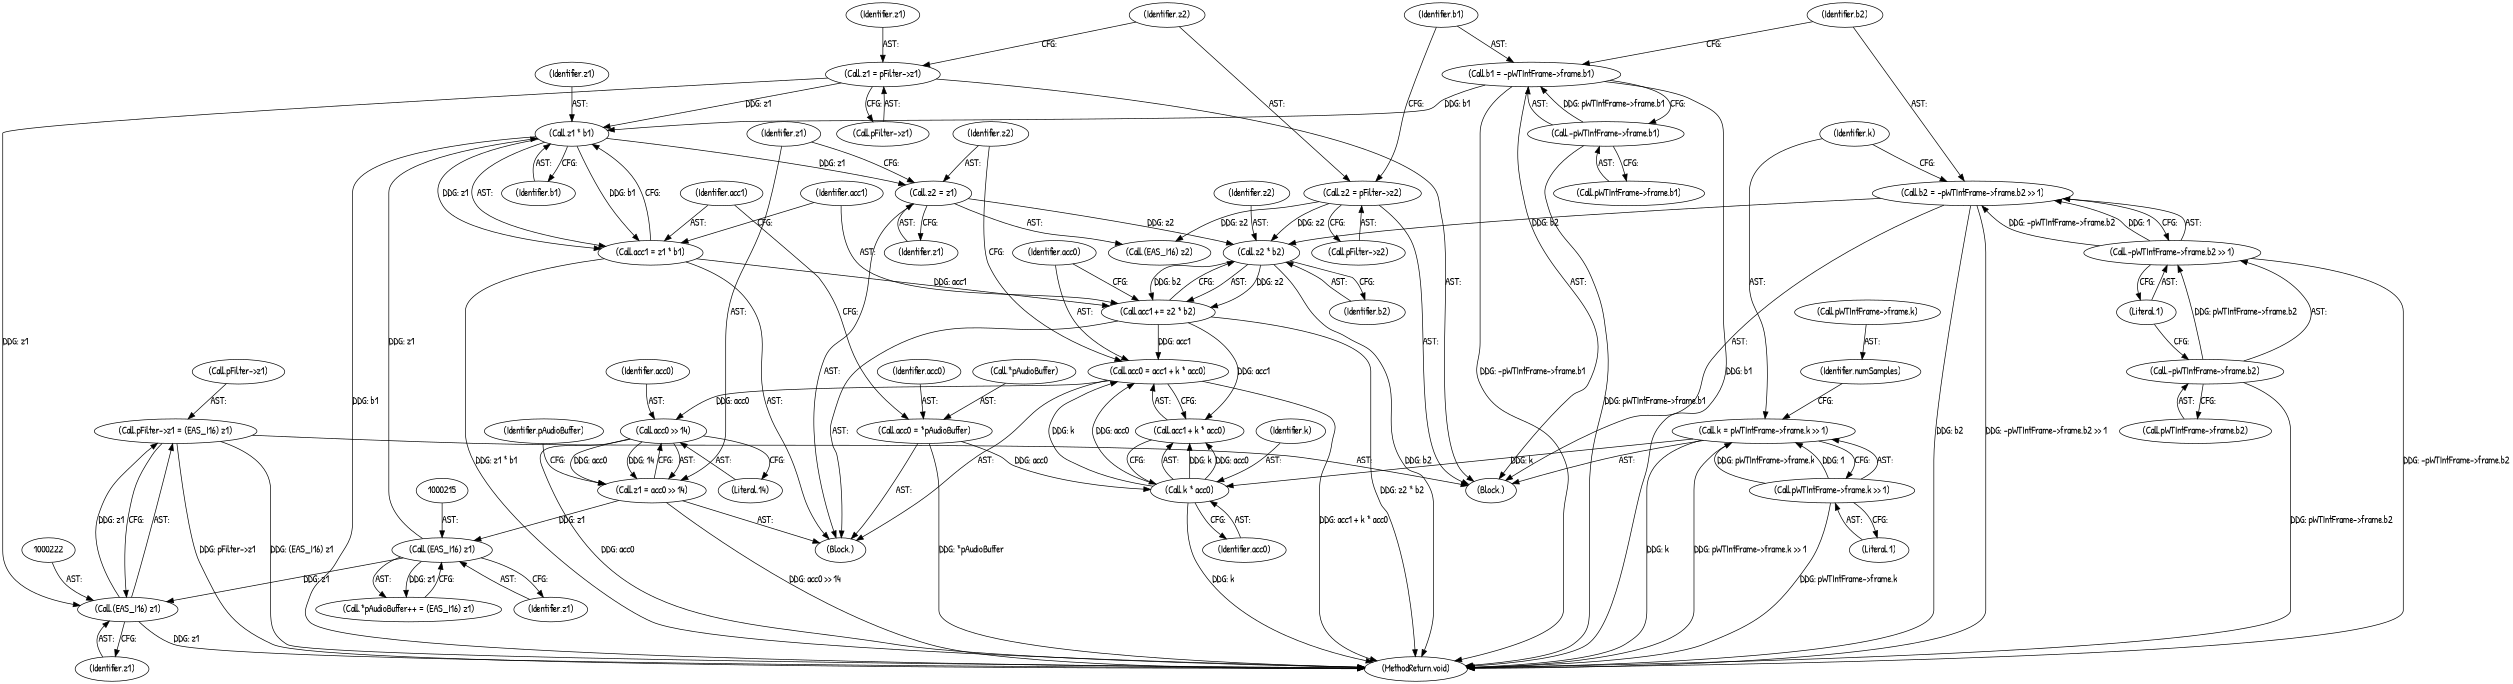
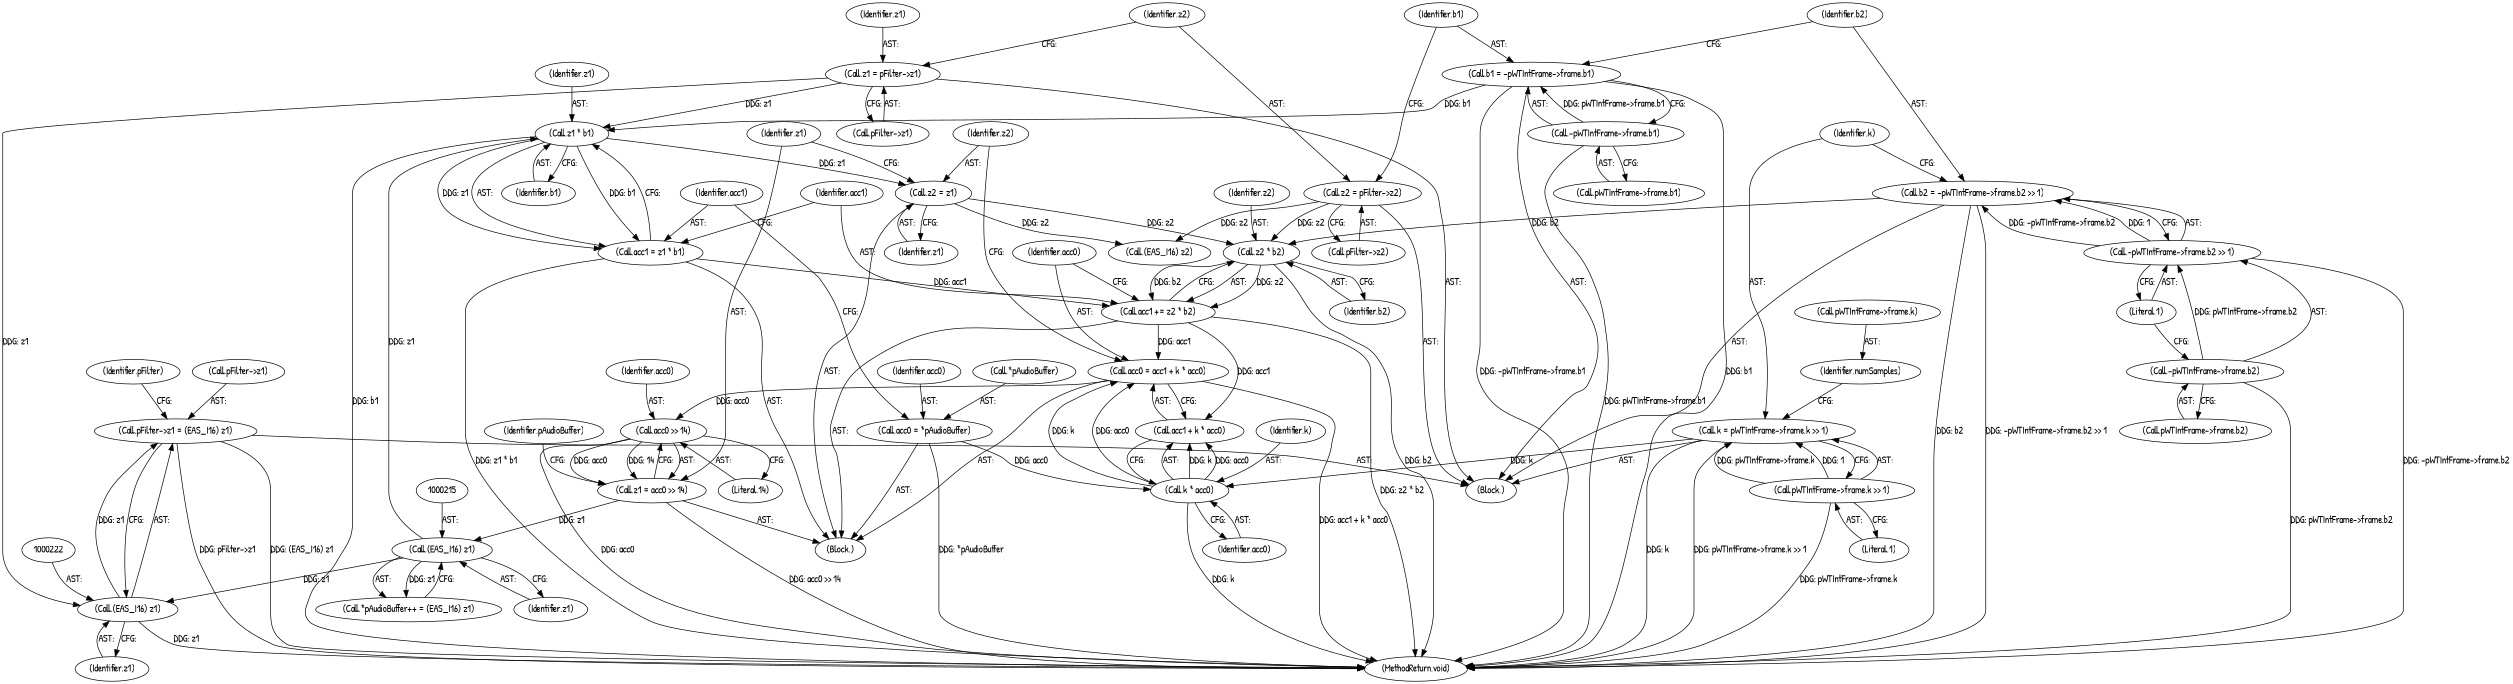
  digraph {
    fontname="Patrick Hand"
    node [fontname="Patrick Hand"]
    edge [fontname="Patrick Hand"]
    n1 [label="(Call,pFilter->z1 = (EAS_I16) z1)"]
    n2 [label="(Call,(EAS_I16) z1)"]
    n3 [label="(MethodReturn,void)"]
    n4 [label="(Block,)"]
    n5 [label="(Identifier,z1)"]
    n6 [label="(Call,(EAS_I16) z1)"]
    n7 [label="(Call,z1 * b1)"]
    n8 [label="(Call,*pAudioBuffer++ = (EAS_I16) z1)"]
    n9 [label="(Identifier,z1)"]
    n10 [label="(Call,z2 = z1)"]
    n11 [label="(Call,acc1 = z1 * b1)"]
    n12 [label="(Identifier,b1)"]
    n13 [label="(Call,z1 = acc0 >> 14)"]
    n14 [label="(Call,acc0 >> 14)"]
    n15 [label="(Block,)"]
    n16 [label="(Literal,14)"]
    n17 [label="(Call,acc0 = acc1 + k * acc0)"]
    n18 [label="(Call,acc1 + k * acc0)"]
    n19 [label="(Call,k * acc0)"]
    n20 [label="(Call,acc1 += z2 * b2)"]
    n21 [label="(Call,z2 * b2)"]
    n22 [label="(Identifier,b2)"]
    n23 [label="(Identifier,z1)"]
    n24 [label="(Call,(EAS_I16) z2)"]
    n25 [label="(Call,z1 = pFilter->z1)"]
    n26 [label="(Call,pFilter->z1)"]
    n27 [label="(Call,b1 = -pWTIntFrame->frame.b1)"]
    n28 [label="(Call,-pWTIntFrame->frame.b1)"]
    n29 [label="(Call,pWTIntFrame->frame.b1)"]
    n30 [label="(Call,z2 = pFilter->z2)"]
    n31 [label="(Call,pFilter->z2)"]
    n32 [label="(Call,b2 = -pWTIntFrame->frame.b2 >> 1)"]
    n33 [label="(Call,-pWTIntFrame->frame.b2 >> 1)"]
    n34 [label="(Literal,1)"]
    n35 [label="(Call,-pWTIntFrame->frame.b2)"]
    n36 [label="(Call,pWTIntFrame->frame.b2)"]
    n37 [label="(Identifier,acc0)"]
    n38 [label="(Call,k = pWTIntFrame->frame.k >> 1)"]
    n39 [label="(Call,pWTIntFrame->frame.k >> 1)"]
    n40 [label="(Literal,1)"]
    n41 [label="(Call,acc0 = *pAudioBuffer)"]
    n42 [label="(Call,*pAudioBuffer)"]
    n43 [label="(Identifier,acc1)"]
    n44 [label="(Identifier,z2)"]
    n45 [label="(Identifier,k)"]
    n46 [label="(Identifier,numSamples)"]
    n47 [label="(Identifier,k)"]
    n48 [label="(Call,pFilter->z1)"]
    n49 [label="(Identifier,z1)"]
    n50 [label="(Identifier,pAudioBuffer)"]
    n51 [label="(Identifier,acc0)"]
    n52 [label="(Identifier,z2)"]
    n53 [label="(Identifier,b1)"]
+   n54 [label="(Identifier,pFilter)"]
    n55 [label="(Identifier,z2)"]
    n56 [label="(Identifier,acc1)"]
    n57 [label="(Call,pWTIntFrame->frame.k)"]
    n58 [label="(Identifier,z1)"]
    n59 [label="(Identifier,acc0)"]
    n60 [label="(Identifier,z1)"]
    n61 [label="(Identifier,b2)"]
    n62 [label="(Identifier,acc0)"]
    1000222
    1000215
    n1 -> n2 [label="CFG: "]
    n1 -> n3 [label="DDG: (EAS_I16) z1"]
    n1 -> n3 [label="DDG: pFilter->z1"]
    n1 -> n4 [label="AST: "]
    n2 -> n1 [label="AST: "]
    n2 -> n1 [label="DDG: z1"]
    n2 -> n3 [label="DDG: z1"]
    n2 -> n5 [label="CFG: "]
    n5 -> n2 [label="AST: "]
    n6 -> n2 [label="DDG: z1"]
    n6 -> n7 [label="DDG: z1"]
    n6 -> n8 [label="AST: "]
    n6 -> n8 [label="DDG: z1"]
    n6 -> n9 [label="CFG: "]
    n7 -> n3 [label="DDG: b1"]
    n7 -> n10 [label="DDG: z1"]
    n7 -> n11 [label="AST: "]
    n7 -> n11 [label="DDG: z1"]
    n7 -> n11 [label="DDG: b1"]
    n7 -> n12 [label="CFG: "]
    n8 -> n6 [label="CFG: "]
    n9 -> n6 [label="AST: "]
    n10 -> n15 [label="AST: "]
    n10 -> n21 [label="DDG: z2"]
    n10 -> n23 [label="CFG: "]
-   n10 -> n24 [label="AST: "]
+   n10 -> n24 [label="DDG: z2"]
    n11 -> n3 [label="DDG: z1 * b1"]
    n11 -> n7 [label="CFG: "]
    n11 -> n15 [label="AST: "]
    n11 -> n20 [label="DDG: acc1"]
    n12 -> n7 [label="AST: "]
    n13 -> n3 [label="DDG: acc0 >> 14"]
    n13 -> n6 [label="DDG: z1"]
    n13 -> n14 [label="CFG: "]
    n13 -> n15 [label="AST: "]
    n14 -> n3 [label="DDG: acc0"]
    n14 -> n13 [label="AST: "]
    n14 -> n13 [label="DDG: acc0"]
    n14 -> n13 [label="DDG: 14"]
    n14 -> n16 [label="CFG: "]
    n16 -> n14 [label="AST: "]
    n17 -> n3 [label="DDG: acc1 + k * acc0"]
    n17 -> n14 [label="DDG: acc0"]
    n17 -> n15 [label="AST: "]
    n17 -> n18 [label="CFG: "]
    n18 -> n17 [label="AST: "]
    n18 -> n19 [label="CFG: "]
    n19 -> n3 [label="DDG: k"]
    n19 -> n17 [label="DDG: k"]
    n19 -> n17 [label="DDG: acc0"]
    n19 -> n18 [label="AST: "]
    n19 -> n18 [label="DDG: k"]
    n19 -> n18 [label="DDG: acc0"]
    n19 -> n37 [label="CFG: "]
    n20 -> n3 [label="DDG: z2 * b2"]
    n20 -> n15 [label="AST: "]
    n20 -> n17 [label="DDG: acc1"]
    n20 -> n18 [label="DDG: acc1"]
    n20 -> n21 [label="CFG: "]
    n21 -> n3 [label="DDG: b2"]
    n21 -> n20 [label="AST: "]
    n21 -> n20 [label="DDG: z2"]
    n21 -> n20 [label="DDG: b2"]
    n21 -> n22 [label="CFG: "]
    n22 -> n21 [label="AST: "]
    n23 -> n10 [label="AST: "]
    n25 -> n2 [label="DDG: z1"]
    n25 -> n4 [label="AST: "]
    n25 -> n7 [label="DDG: z1"]
    n25 -> n26 [label="CFG: "]
    n26 -> n25 [label="AST: "]
    n27 -> n3 [label="DDG: b1"]
    n27 -> n3 [label="DDG: -pWTIntFrame->frame.b1"]
    n27 -> n4 [label="AST: "]
    n27 -> n7 [label="DDG: b1"]
    n27 -> n28 [label="CFG: "]
    n28 -> n3 [label="DDG: pWTIntFrame->frame.b1"]
    n28 -> n27 [label="AST: "]
    n28 -> n27 [label="DDG: pWTIntFrame->frame.b1"]
    n28 -> n29 [label="CFG: "]
    n29 -> n28 [label="AST: "]
    n30 -> n4 [label="AST: "]
    n30 -> n21 [label="DDG: z2"]
    n30 -> n24 [label="DDG: z2"]
    n30 -> n31 [label="CFG: "]
    n31 -> n30 [label="AST: "]
    n32 -> n3 [label="DDG: b2"]
    n32 -> n3 [label="DDG: -pWTIntFrame->frame.b2 >> 1"]
    n32 -> n4 [label="AST: "]
    n32 -> n21 [label="DDG: b2"]
    n32 -> n33 [label="CFG: "]
    n33 -> n3 [label="DDG: -pWTIntFrame->frame.b2"]
    n33 -> n32 [label="AST: "]
    n33 -> n32 [label="DDG: -pWTIntFrame->frame.b2"]
    n33 -> n32 [label="DDG: 1"]
    n33 -> n34 [label="CFG: "]
    n34 -> n33 [label="AST: "]
    n34 -> n35 [label="CFG: "]
    n35 -> n3 [label="DDG: pWTIntFrame->frame.b2"]
    n35 -> n33 [label="AST: "]
    n35 -> n33 [label="DDG: pWTIntFrame->frame.b2"]
    n35 -> n36 [label="CFG: "]
    n36 -> n35 [label="AST: "]
    n37 -> n19 [label="AST: "]
    n38 -> n3 [label="DDG: k"]
    n38 -> n3 [label="DDG: pWTIntFrame->frame.k >> 1"]
    n38 -> n4 [label="AST: "]
    n38 -> n19 [label="DDG: k"]
    n38 -> n39 [label="CFG: "]
    n39 -> n3 [label="DDG: pWTIntFrame->frame.k"]
    n39 -> n38 [label="AST: "]
    n39 -> n38 [label="DDG: pWTIntFrame->frame.k"]
    n39 -> n38 [label="DDG: 1"]
    n39 -> n40 [label="CFG: "]
    n40 -> n39 [label="AST: "]
    n41 -> n3 [label="DDG: *pAudioBuffer"]
    n41 -> n15 [label="AST: "]
    n41 -> n19 [label="DDG: acc0"]
    n42 -> n41 [label="AST: "]
    n43 -> n11 [label="CFG: "]
    n43 -> n20 [label="AST: "]
    n44 -> n25 [label="CFG: "]
    n44 -> n30 [label="AST: "]
    n45 -> n32 [label="CFG: "]
    n45 -> n38 [label="AST: "]
    n46 -> n38 [label="CFG: "]
    n47 -> n19 [label="AST: "]
    n48 -> n1 [label="AST: "]
    n49 -> n10 [label="CFG: "]
    n49 -> n13 [label="AST: "]
    n50 -> n13 [label="CFG: "]
    n51 -> n14 [label="AST: "]
    n52 -> n10 [label="AST: "]
    n52 -> n17 [label="CFG: "]
    n53 -> n27 [label="AST: "]
    n53 -> n30 [label="CFG: "]
+   n54 -> n1 [label="CFG: "]
    n55 -> n21 [label="AST: "]
    n56 -> n11 [label="AST: "]
    n56 -> n41 [label="CFG: "]
    n57 -> n46 [label="AST: "]
    n58 -> n7 [label="AST: "]
    n59 -> n17 [label="AST: "]
    n59 -> n20 [label="CFG: "]
    n60 -> n25 [label="AST: "]
    n61 -> n27 [label="CFG: "]
    n61 -> n32 [label="AST: "]
    n62 -> n41 [label="AST: "]
    1000222 -> n2 [label="AST: "]
    1000215 -> n6 [label="AST: "]
  }
